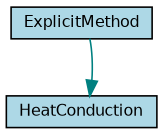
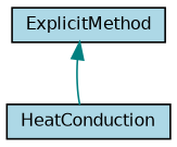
  digraph {
    node [color=black fillcolor=lightblue fontname=Helvetica fontsize=10 shape=record style=filled]
    n1 [fontcolor=black height=0.2 label=ExplicitMethod width=0.4]
    n2 [height=0.2 label=HeatConduction width=0.4]
-   n2 -> n1 [color=teal dir=back fontname=Helvetica fontsize=10 labelfontname=Helvetica labelfontsize=10 style=solid]
+   n1 -> n2 [color=teal dir=back fontname=Helvetica fontsize=10 labelfontname=Helvetica labelfontsize=10 style=solid]
  }
